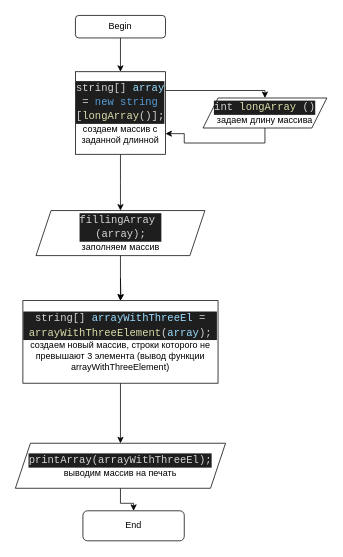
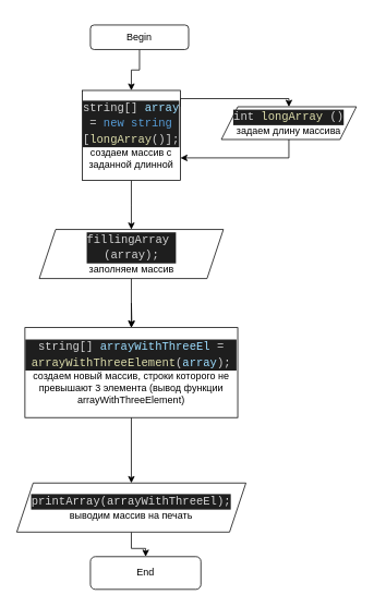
  <mxCell id="0" />
  <mxCell id="1" parent="0" />
  <mxCell id="2" style="edgeStyle=orthogonalEdgeStyle;rounded=0;orthogonalLoop=1;jettySize=auto;html=1;entryX=0.5;entryY=0;entryDx=0;entryDy=0;" parent="1" source="3" target="8" edge="1"><mxGeometry relative="1" as="geometry" /></mxCell>
- <mxCell id="3" value="Begin" style="rounded=1;whiteSpace=wrap;html=1;" parent="1" vertex="1"><mxGeometry x="100" y="20" width="120" height="30" as="geometry" /></mxCell>
+ <mxCell id="3" value="Begin" style="rounded=1;whiteSpace=wrap;html=1;" parent="1" vertex="1"><mxGeometry x="110" y="30" width="120" height="30" as="geometry" /></mxCell>
  <mxCell id="4" style="edgeStyle=orthogonalEdgeStyle;rounded=0;orthogonalLoop=1;jettySize=auto;html=1;entryX=1;entryY=0.75;entryDx=0;entryDy=0;exitX=0.5;exitY=1;exitDx=0;exitDy=0;" edge="1" parent="1" source="5" target="8"><mxGeometry relative="1" as="geometry"><mxPoint x="270" y="190" as="targetPoint" /></mxGeometry></mxCell>
  <mxCell id="5" value="&lt;div style=&quot;color: rgb(212, 212, 212); background-color: rgb(30, 30, 30); font-family: Consolas, &amp;quot;Courier New&amp;quot;, monospace; font-size: 14px; line-height: 19px;&quot;&gt;int &lt;span style=&quot;color: #dcdcaa;&quot;&gt;longArray&lt;/span&gt; ()&lt;/div&gt;задаем длину массива" style="shape=parallelogram;perimeter=parallelogramPerimeter;whiteSpace=wrap;html=1;fixedSize=1;" parent="1" vertex="1"><mxGeometry x="270" y="130" width="165" height="40" as="geometry" /></mxCell>
  <mxCell id="6" style="edgeStyle=orthogonalEdgeStyle;rounded=0;orthogonalLoop=1;jettySize=auto;html=1;entryX=0.5;entryY=0;entryDx=0;entryDy=0;exitX=1;exitY=0.182;exitDx=0;exitDy=0;exitPerimeter=0;" edge="1" parent="1" source="8" target="5"><mxGeometry relative="1" as="geometry"><mxPoint x="230" y="130" as="sourcePoint" /><Array as="points"><mxPoint x="220" y="120" /><mxPoint x="353" y="120" /></Array></mxGeometry></mxCell>
  <mxCell id="7" value="" style="edgeStyle=orthogonalEdgeStyle;rounded=0;orthogonalLoop=1;jettySize=auto;html=1;" edge="1" parent="1" source="8"><mxGeometry relative="1" as="geometry"><mxPoint x="160" y="280" as="targetPoint" /></mxGeometry></mxCell>
- <mxCell id="8" value="&lt;div style=&quot;color: rgb(212, 212, 212); background-color: rgb(30, 30, 30); font-family: Consolas, &amp;quot;Courier New&amp;quot;, monospace; font-size: 14px; line-height: 19px;&quot;&gt;string[] &lt;span style=&quot;color: #9cdcfe;&quot;&gt;array&lt;/span&gt; = &lt;span style=&quot;color: #569cd6;&quot;&gt;new&lt;/span&gt; &lt;span style=&quot;color: #569cd6;&quot;&gt;string&lt;/span&gt; [&lt;span style=&quot;color: #dcdcaa;&quot;&gt;longArray&lt;/span&gt;()];&lt;/div&gt;создаем массив с заданной длинной" style="rounded=0;whiteSpace=wrap;html=1;" parent="1" vertex="1"><mxGeometry x="100" y="95" width="120" height="110" as="geometry" /></mxCell>
+ <mxCell id="8" value="&lt;div style=&quot;color: rgb(212, 212, 212); background-color: rgb(30, 30, 30); font-family: Consolas, &amp;quot;Courier New&amp;quot;, monospace; font-size: 14px; line-height: 19px;&quot;&gt;string[] &lt;span style=&quot;color: #9cdcfe;&quot;&gt;array&lt;/span&gt; = &lt;span style=&quot;color: #569cd6;&quot;&gt;new&lt;/span&gt; &lt;span style=&quot;color: #569cd6;&quot;&gt;string&lt;/span&gt; [&lt;span style=&quot;color: #dcdcaa;&quot;&gt;longArray&lt;/span&gt;()];&lt;/div&gt;создаем массив с заданной длинной" style="rounded=0;whiteSpace=wrap;html=1;" parent="1" vertex="1"><mxGeometry x="100" y="110" width="120" height="110" as="geometry" /></mxCell>
  <mxCell id="9" value="End" style="rounded=1;whiteSpace=wrap;html=1;" parent="1" vertex="1"><mxGeometry x="110" y="680" width="135" height="40" as="geometry" /></mxCell>
  <mxCell id="10" value="" style="edgeStyle=orthogonalEdgeStyle;rounded=0;orthogonalLoop=1;jettySize=auto;html=1;" edge="1" parent="1" target="12"><mxGeometry relative="1" as="geometry"><mxPoint x="160" y="370" as="sourcePoint" /></mxGeometry></mxCell>
  <mxCell id="11" value="" style="edgeStyle=orthogonalEdgeStyle;rounded=0;orthogonalLoop=1;jettySize=auto;html=1;" edge="1" parent="1" source="12" target="14"><mxGeometry relative="1" as="geometry" /></mxCell>
  <mxCell id="12" value="&lt;div style=&quot;color: rgb(212, 212, 212); background-color: rgb(30, 30, 30); font-family: Consolas, &amp;quot;Courier New&amp;quot;, monospace; font-size: 14px; line-height: 19px;&quot;&gt;&lt;div style=&quot;line-height: 19px;&quot;&gt;&lt;div style=&quot;line-height: 19px;&quot;&gt;string[] &lt;span style=&quot;color: #9cdcfe;&quot;&gt;arrayWithThreeEl&lt;/span&gt; = &lt;span style=&quot;color: #dcdcaa;&quot;&gt;arrayWithThreeElement&lt;/span&gt;(&lt;span style=&quot;color: #9cdcfe;&quot;&gt;array&lt;/span&gt;);&lt;/div&gt;&lt;/div&gt;&lt;/div&gt;создаем новый массив, строки которого не превышают 3 элемента (вывод функции arrayWithThreeElement)" style="rounded=0;whiteSpace=wrap;html=1;" vertex="1" parent="1"><mxGeometry x="30" y="400" width="260" height="110" as="geometry" /></mxCell>
  <mxCell id="13" value="" style="edgeStyle=orthogonalEdgeStyle;rounded=0;orthogonalLoop=1;jettySize=auto;html=1;" edge="1" parent="1" source="14" target="9"><mxGeometry relative="1" as="geometry" /></mxCell>
  <mxCell id="14" value="&lt;div style=&quot;border-color: var(--border-color); color: rgb(212, 212, 212); background-color: rgb(30, 30, 30); font-family: Consolas, &amp;quot;Courier New&amp;quot;, monospace; font-size: 14px; line-height: 19px;&quot;&gt;&lt;div style=&quot;border-color: var(--border-color); line-height: 19px;&quot;&gt;&lt;div style=&quot;border-color: var(--border-color); line-height: 19px;&quot;&gt;&lt;div style=&quot;border-color: var(--border-color); line-height: 19px;&quot;&gt;printArray(arrayWithThreeEl);&lt;/div&gt;&lt;/div&gt;&lt;/div&gt;&lt;/div&gt;выводим массив на печать" style="shape=parallelogram;perimeter=parallelogramPerimeter;whiteSpace=wrap;html=1;fixedSize=1;" vertex="1" parent="1"><mxGeometry x="20" y="590" width="280" height="60" as="geometry" /></mxCell>
  <mxCell id="15" value="" style="edgeStyle=orthogonalEdgeStyle;rounded=0;orthogonalLoop=1;jettySize=auto;html=1;" edge="1" parent="1" source="16" target="12"><mxGeometry relative="1" as="geometry" /></mxCell>
  <mxCell id="16" value="&lt;div style=&quot;border-color: var(--border-color); color: rgb(212, 212, 212); background-color: rgb(30, 30, 30); font-family: Consolas, &amp;quot;Courier New&amp;quot;, monospace; font-size: 14px; line-height: 19px;&quot;&gt;&lt;div style=&quot;border-color: var(--border-color); line-height: 19px;&quot;&gt;fillingArray&amp;nbsp;&lt;/div&gt;&lt;div style=&quot;border-color: var(--border-color); line-height: 19px;&quot;&gt;(array);&lt;/div&gt;&lt;/div&gt;заполняем массив&lt;div style=&quot;color: rgb(212, 212, 212); background-color: rgb(30, 30, 30); font-family: Consolas, &amp;quot;Courier New&amp;quot;, monospace; font-size: 14px; line-height: 19px;&quot;&gt;&lt;/div&gt;" style="shape=parallelogram;perimeter=parallelogramPerimeter;whiteSpace=wrap;html=1;fixedSize=1;" vertex="1" parent="1"><mxGeometry x="47.5" y="280" width="225" height="60" as="geometry" /></mxCell>
